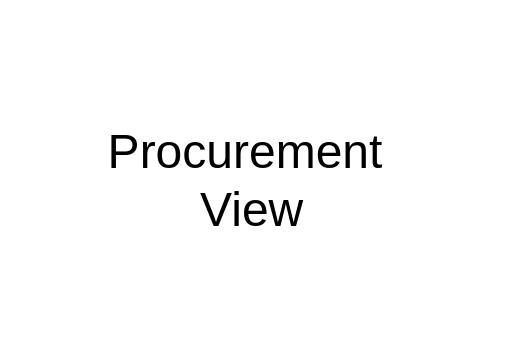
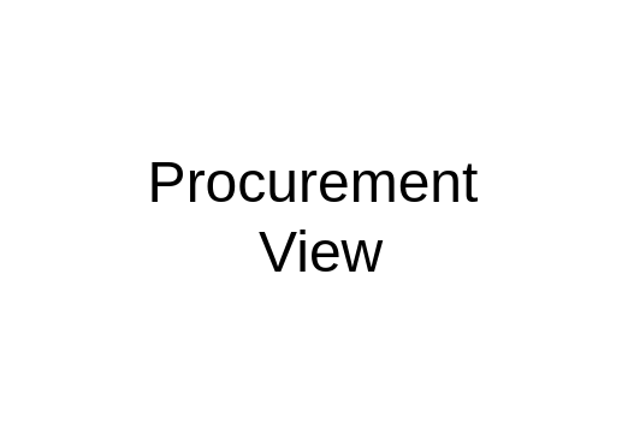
  <mxCell id="0" />
  <mxCell id="1" parent="0" />
- <mxCell id="2" value="Procurement&lt;br&gt;&amp;nbsp;View" style="text;html=1;strokeColor=none;fillColor=none;align=center;verticalAlign=middle;whiteSpace=wrap;rounded=0;fontSize=48;opacity=30;" vertex="1" parent="1"><mxGeometry x="5" y="20" width="480" height="320" as="geometry" /></mxCell>
+ <mxCell id="2" value="Procurement&lt;br&gt;&amp;nbsp;View" style="text;html=1;strokeColor=none;fillColor=none;align=center;verticalAlign=middle;whiteSpace=wrap;rounded=0;fontSize=48;opacity=30;" vertex="1" parent="1"><mxGeometry x="20" y="20" width="480" height="320" as="geometry" /></mxCell>
